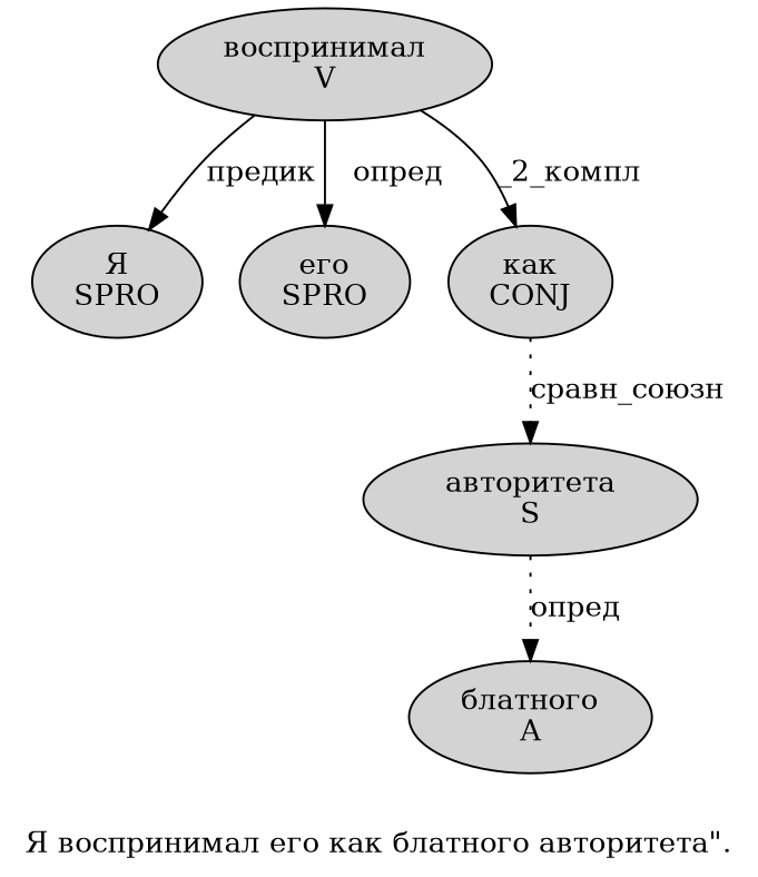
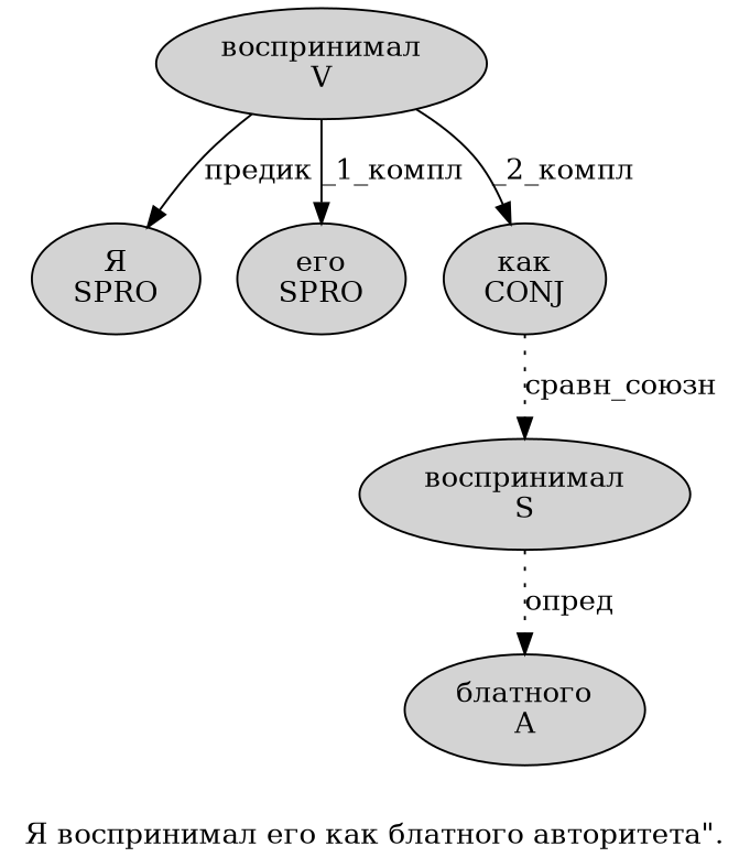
  digraph {
    label="Я воспринимал его как блатного авторитета\"."
    node [fillcolor=lightgray penwidth=1 shape=ellipse style=filled]
    edge [style=solid]
    n1 [label="Я\nSPRO"]
    n2 [label="воспринимал\nV"]
    n3 [label="его\nSPRO"]
    n4 [label="как\nCONJ"]
-   n5 [label="авторитета\nS"]
+   n5 [label="воспринимал\nS"]
    n6 [label="блатного\nA"]
    n2 -> n1 [label="предик"]
-   n2 -> n3 [label="опред"]
+   n2 -> n3 [label="_1_компл"]
    n2 -> n4 [label="_2_компл"]
    n4 -> n5 [label="сравн_союзн" style=dotted]
    n5 -> n6 [label="опред" style=dotted]
  }
